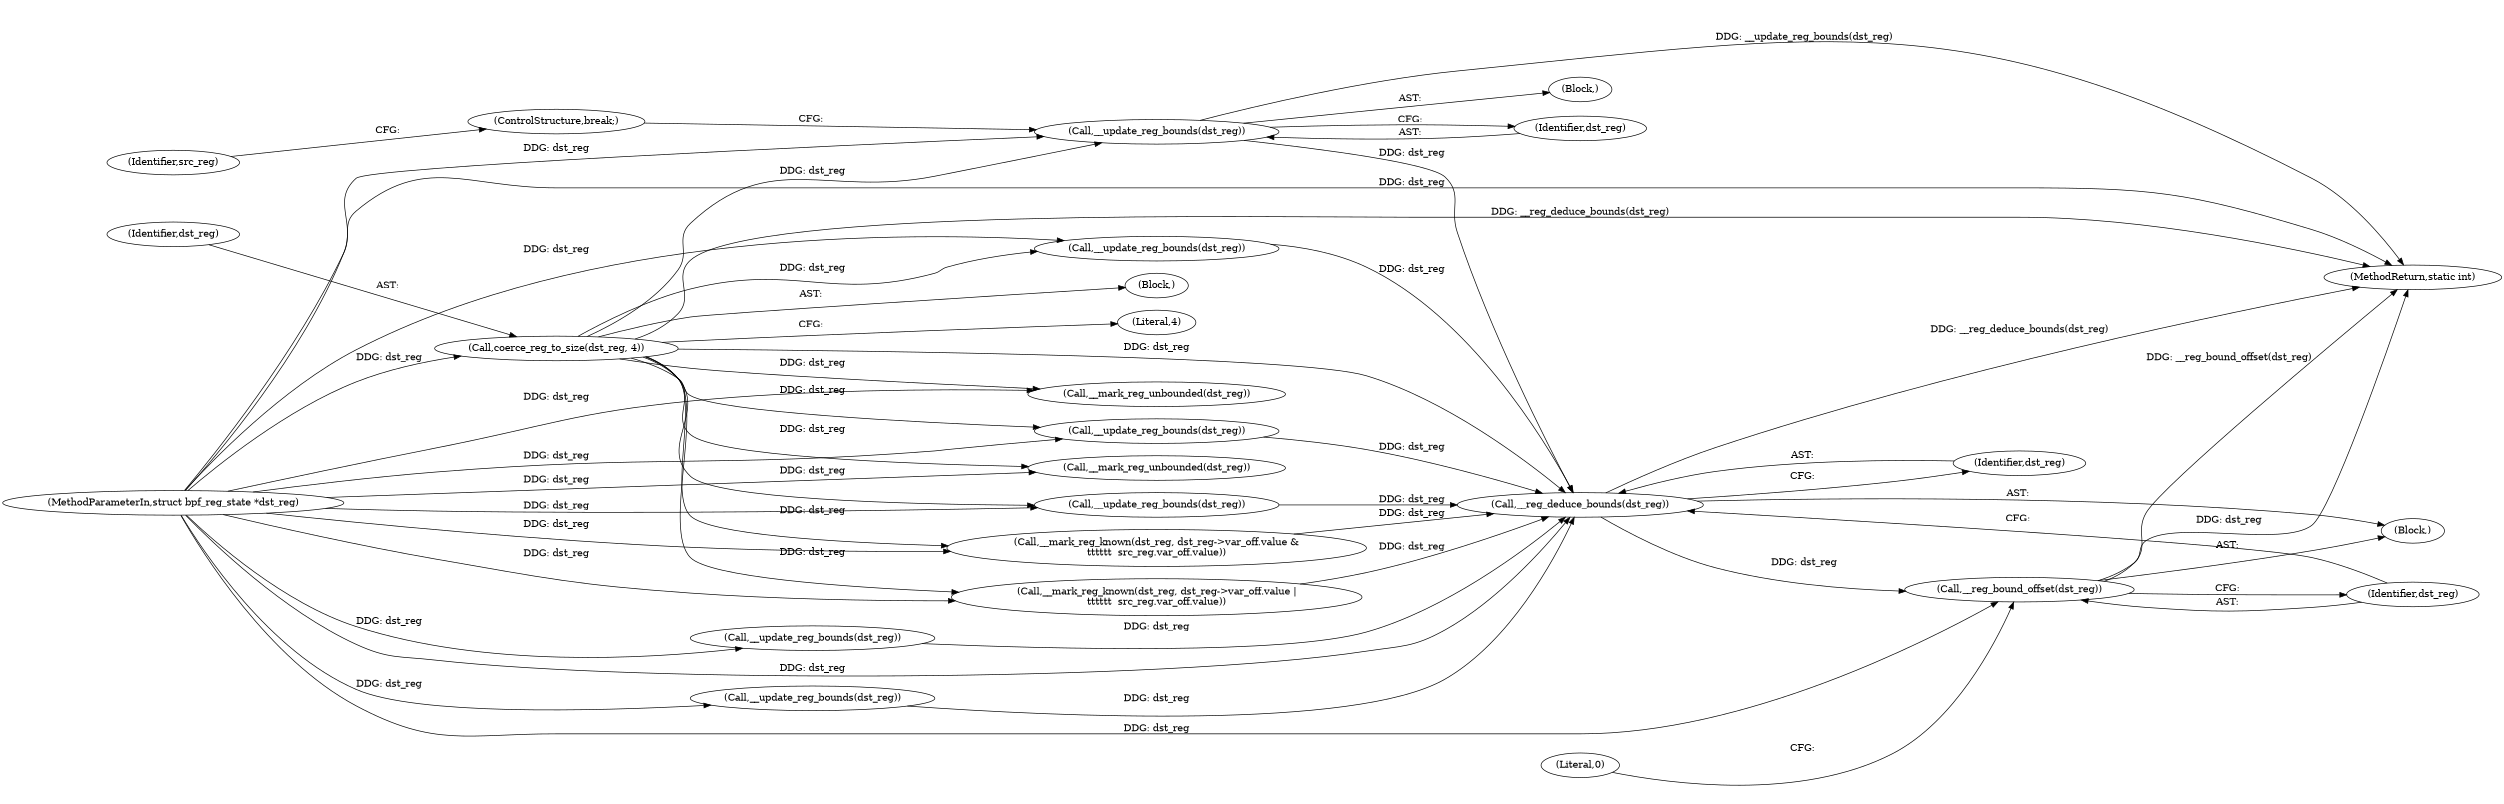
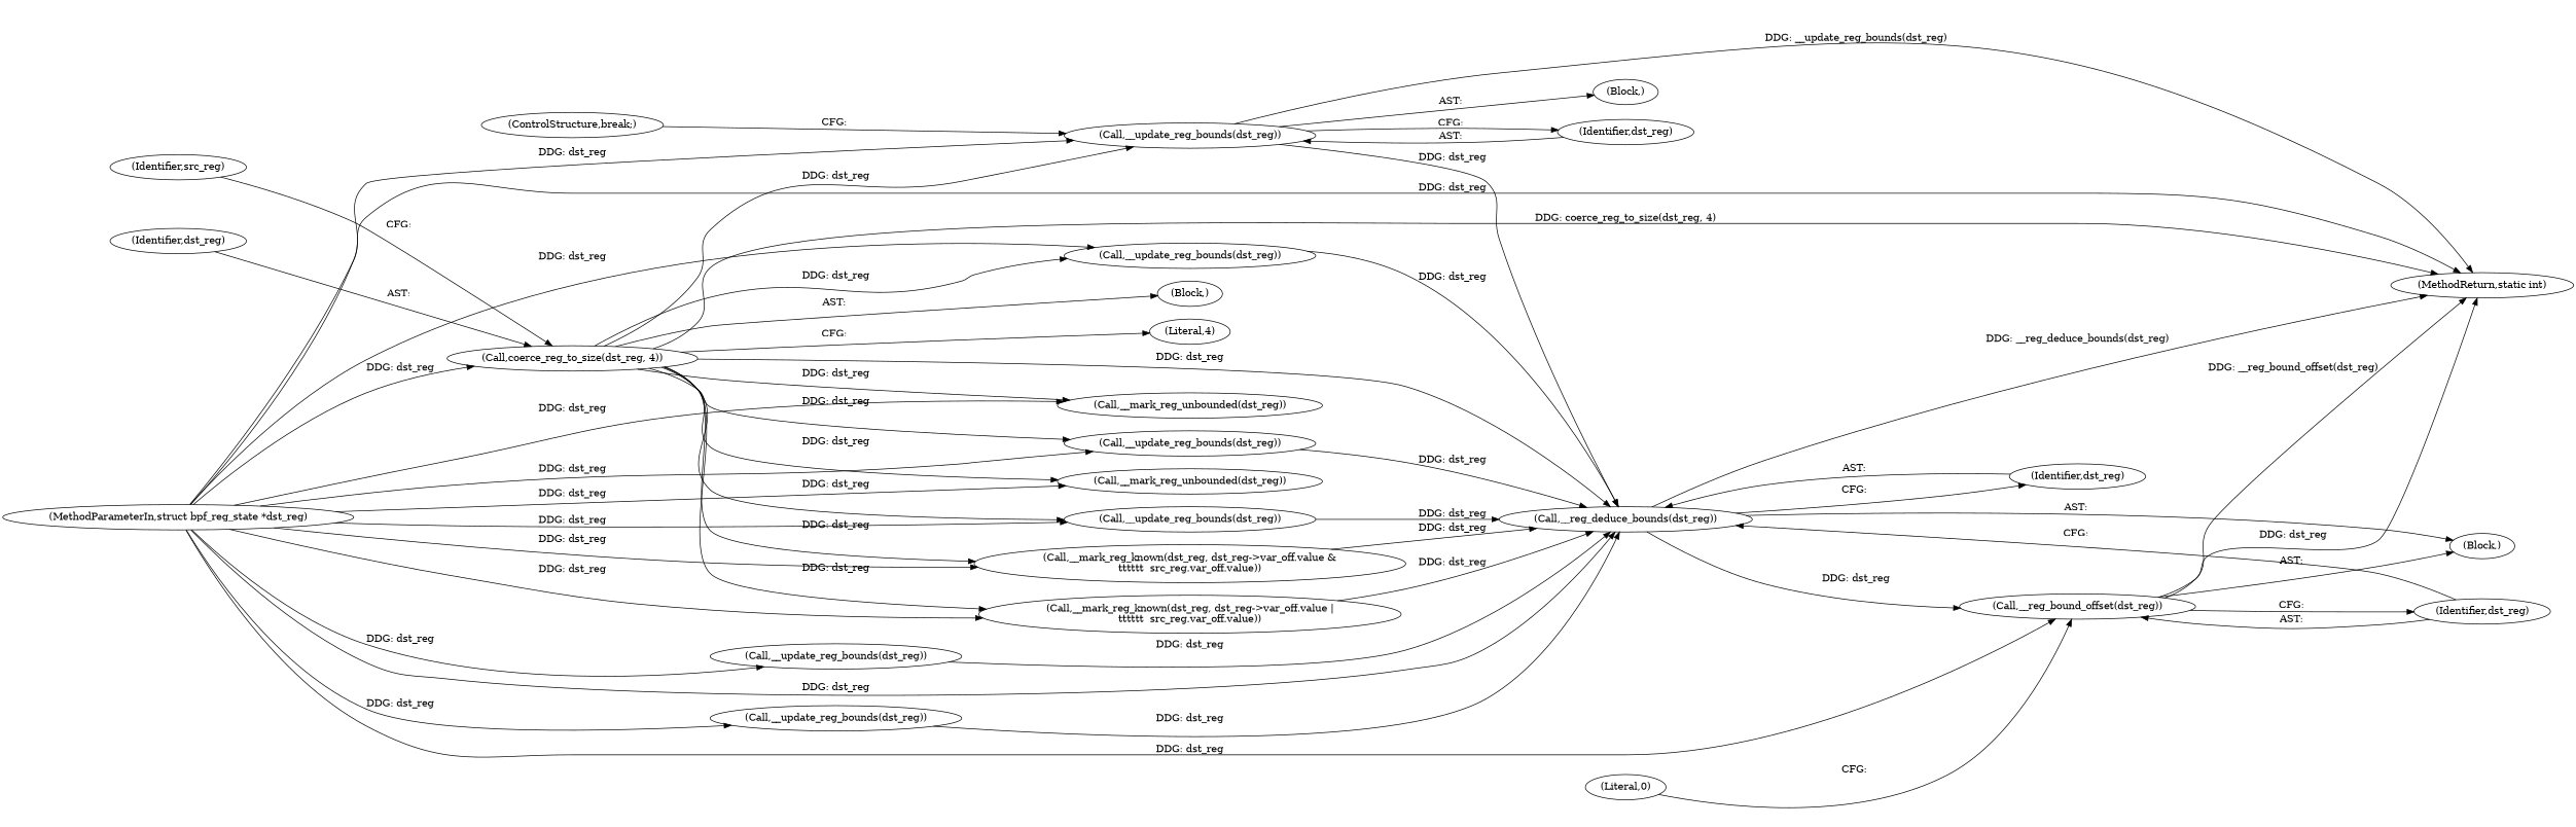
  digraph {
    rankdir=LR
    n1 [label="(Call,__update_reg_bounds(dst_reg))"]
    n2 [label="(Call,__reg_deduce_bounds(dst_reg))"]
    n3 [label="(Identifier,dst_reg)"]
    n4 [label="(MethodReturn,static int)"]
    n5 [label="(Block,)"]
    n6 [label="(Call,__reg_bound_offset(dst_reg))"]
    n7 [label="(Block,)"]
    n8 [label="(Identifier,dst_reg)"]
    n9 [label="(Call,coerce_reg_to_size(dst_reg, 4))"]
    n10 [label="(Literal,4)"]
    n11 [label="(Call,__mark_reg_known(dst_reg, dst_reg->var_off.value |\n\t\t\t\t\t\t  src_reg.var_off.value))"]
    n12 [label="(Call,__update_reg_bounds(dst_reg))"]
    n13 [label="(Call,__update_reg_bounds(dst_reg))"]
    n14 [label="(Call,__mark_reg_unbounded(dst_reg))"]
    n15 [label="(Call,__update_reg_bounds(dst_reg))"]
    n16 [label="(Call,__mark_reg_known(dst_reg, dst_reg->var_off.value &\n\t\t\t\t\t\t  src_reg.var_off.value))"]
    n17 [label="(Block,)"]
    n18 [label="(Call,__mark_reg_unbounded(dst_reg))"]
    n19 [label="(MethodParameterIn,struct bpf_reg_state *dst_reg)"]
    n20 [label="(Call,__update_reg_bounds(dst_reg))"]
    n21 [label="(Call,__update_reg_bounds(dst_reg))"]
    n22 [label="(Identifier,dst_reg)"]
    n23 [label="(Identifier,dst_reg)"]
    n24 [label="(ControlStructure,break;)"]
    n25 [label="(Identifier,src_reg)"]
    n26 [label="(Literal,0)"]
    n1 -> n2 [label="DDG: dst_reg"]
    n1 -> n3 [label="CFG: "]
    n1 -> n4 [label="DDG: __update_reg_bounds(dst_reg)"]
    n1 -> n5 [label="AST: "]
    n2 -> n4 [label="DDG: __reg_deduce_bounds(dst_reg)"]
    n2 -> n6 [label="DDG: dst_reg"]
    n2 -> n7 [label="AST: "]
    n2 -> n8 [label="CFG: "]
    n3 -> n1 [label="AST: "]
    n6 -> n4 [label="DDG: __reg_bound_offset(dst_reg)"]
    n6 -> n4 [label="DDG: dst_reg"]
    n6 -> n7 [label="AST: "]
    n6 -> n22 [label="CFG: "]
    n8 -> n2 [label="AST: "]
    n9 -> n1 [label="DDG: dst_reg"]
    n9 -> n2 [label="DDG: dst_reg"]
-   n9 -> n4 [label="DDG: __reg_deduce_bounds(dst_reg)"]
+   n9 -> n4 [label="DDG: coerce_reg_to_size(dst_reg, 4)"]
    n9 -> n10 [label="CFG: "]
    n9 -> n11 [label="DDG: dst_reg"]
    n9 -> n12 [label="DDG: dst_reg"]
    n9 -> n13 [label="DDG: dst_reg"]
    n9 -> n14 [label="DDG: dst_reg"]
    n9 -> n15 [label="DDG: dst_reg"]
    n9 -> n16 [label="DDG: dst_reg"]
    n9 -> n17 [label="AST: "]
    n9 -> n18 [label="DDG: dst_reg"]
    n11 -> n2 [label="DDG: dst_reg"]
    n12 -> n2 [label="DDG: dst_reg"]
    n13 -> n2 [label="DDG: dst_reg"]
    n15 -> n2 [label="DDG: dst_reg"]
    n16 -> n2 [label="DDG: dst_reg"]
    n19 -> n1 [label="DDG: dst_reg"]
    n19 -> n2 [label="DDG: dst_reg"]
    n19 -> n4 [label="DDG: dst_reg"]
    n19 -> n6 [label="DDG: dst_reg"]
    n19 -> n9 [label="DDG: dst_reg"]
    n19 -> n11 [label="DDG: dst_reg"]
    n19 -> n12 [label="DDG: dst_reg"]
    n19 -> n13 [label="DDG: dst_reg"]
    n19 -> n14 [label="DDG: dst_reg"]
    n19 -> n15 [label="DDG: dst_reg"]
    n19 -> n16 [label="DDG: dst_reg"]
    n19 -> n18 [label="DDG: dst_reg"]
    n19 -> n20 [label="DDG: dst_reg"]
    n19 -> n21 [label="DDG: dst_reg"]
    n20 -> n2 [label="DDG: dst_reg"]
    n21 -> n2 [label="DDG: dst_reg"]
    n22 -> n2 [label="CFG: "]
    n22 -> n6 [label="AST: "]
    n23 -> n9 [label="AST: "]
    n24 -> n1 [label="CFG: "]
-   n25 -> n24 [label="CFG: "]
+   n25 -> n9 [label="CFG: "]
    n26 -> n6 [label="CFG: "]
  }
